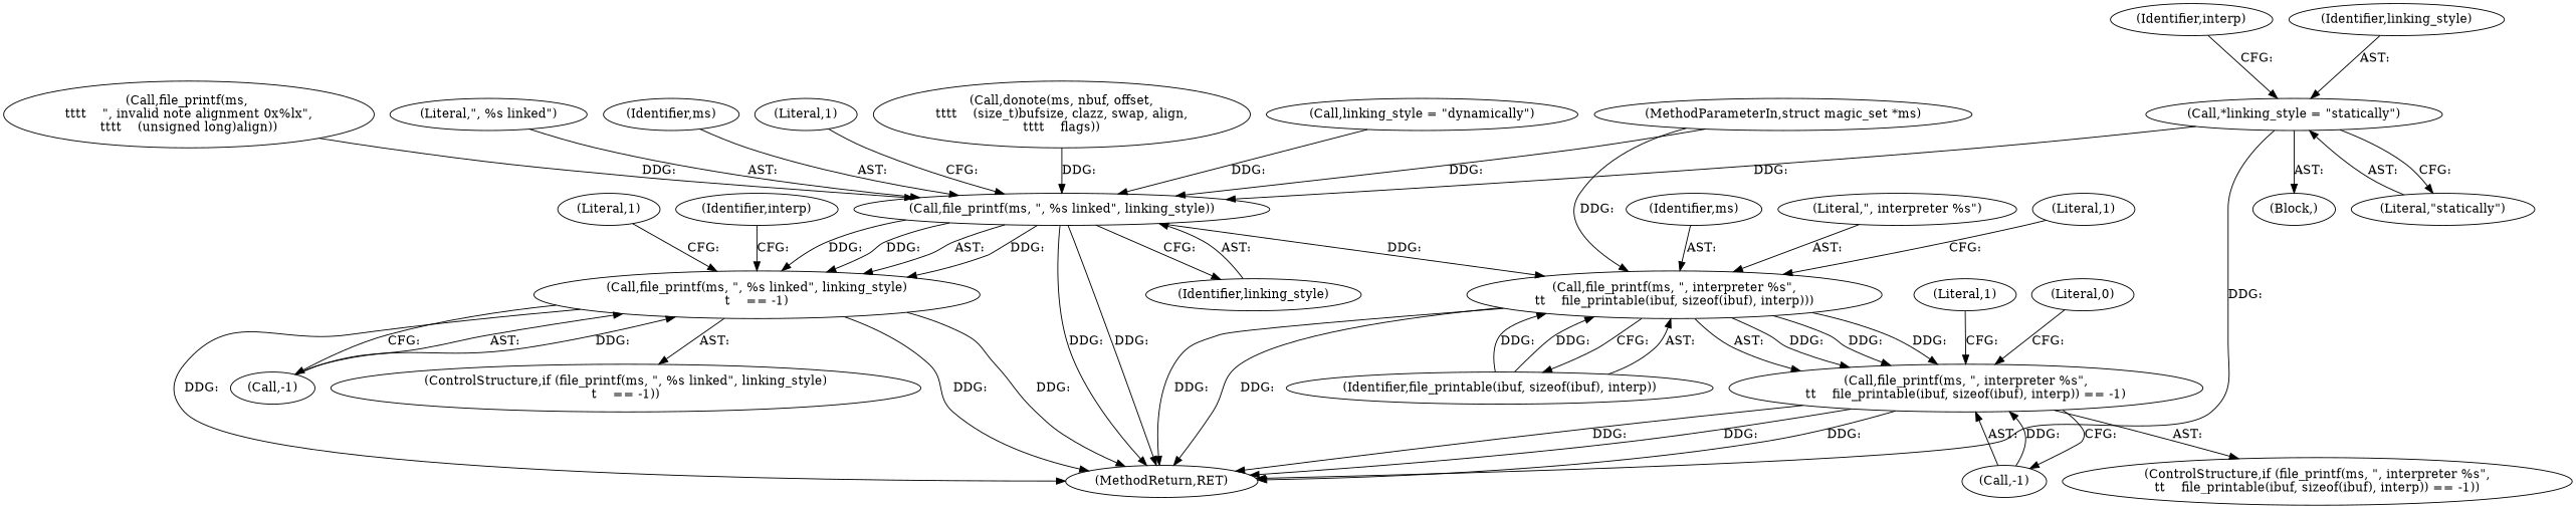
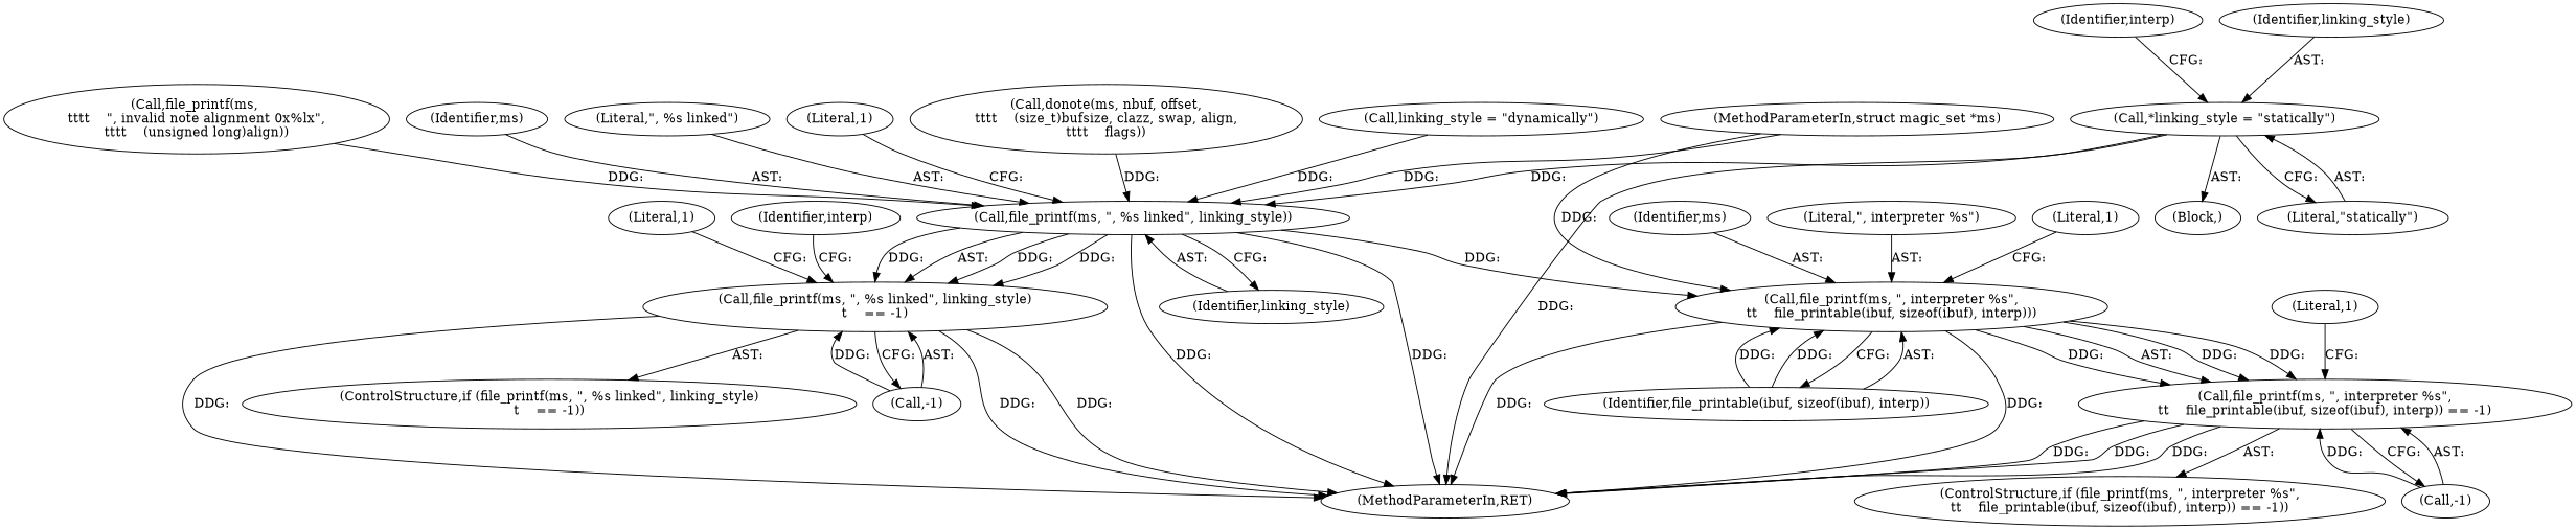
  digraph {
    n1 [label="(Call,*linking_style = \"statically\")"]
    n2 [label="(Call,file_printf(ms, \", %s linked\", linking_style))"]
    n3 [label="(Literal,\"statically\")"]
    n4 [label="(Block,)"]
-   n5 [label="(MethodReturn,RET)"]
+   n5 [label="(MethodParameterIn,RET)"]
    n6 [label="(Call,file_printf(ms, \", %s linked\", linking_style)\n\t    == -1)"]
    n7 [label="(Call,file_printf(ms, \", interpreter %s\",\n\t\t    file_printable(ibuf, sizeof(ibuf), interp)))"]
    n8 [label="(Identifier,linking_style)"]
    n9 [label="(Call,-1)"]
    n10 [label="(ControlStructure,if (file_printf(ms, \", %s linked\", linking_style)\n\t    == -1))"]
    n11 [label="(Call,file_printf(ms, \", interpreter %s\",\n\t\t    file_printable(ibuf, sizeof(ibuf), interp)) == -1)"]
    n12 [label="(Identifier,file_printable(ibuf, sizeof(ibuf), interp))"]
    n13 [label="(ControlStructure,if (file_printf(ms, \", interpreter %s\",\n\t\t    file_printable(ibuf, sizeof(ibuf), interp)) == -1))"]
    n14 [label="(Call,-1)"]
    n15 [label="(MethodParameterIn,struct magic_set *ms)"]
    n16 [label="(Literal,1)"]
    n17 [label="(Literal,1)"]
    n18 [label="(Identifier,interp)"]
    n19 [label="(Call,linking_style = \"dynamically\")"]
    n20 [label="(Call,file_printf(ms, \n\t\t\t\t    \", invalid note alignment 0x%lx\",\n\t\t\t\t    (unsigned long)align))"]
    n21 [label="(Identifier,ms)"]
    n22 [label="(Literal,\", interpreter %s\")"]
    n23 [label="(Literal,\", %s linked\")"]
    n24 [label="(Identifier,ms)"]
    n25 [label="(Identifier,linking_style)"]
    n26 [label="(Literal,1)"]
-   n27 [label="(Literal,0)"]
    n28 [label="(Identifier,interp)"]
    n29 [label="(Call,donote(ms, nbuf, offset,\n\t\t\t\t    (size_t)bufsize, clazz, swap, align,\n\t\t\t\t    flags))"]
    n30 [label="(Literal,1)"]
    n1 -> n2 [label="DDG: "]
    n1 -> n3 [label="CFG: "]
    n1 -> n4 [label="AST: "]
    n1 -> n5 [label="DDG: "]
    n2 -> n5 [label="DDG: "]
    n2 -> n5 [label="DDG: "]
    n2 -> n6 [label="AST: "]
    n2 -> n6 [label="DDG: "]
    n2 -> n6 [label="DDG: "]
    n2 -> n6 [label="DDG: "]
    n2 -> n7 [label="DDG: "]
    n2 -> n8 [label="CFG: "]
    n3 -> n1 [label="AST: "]
    n6 -> n5 [label="DDG: "]
    n6 -> n5 [label="DDG: "]
    n6 -> n5 [label="DDG: "]
    n6 -> n9 [label="CFG: "]
    n6 -> n10 [label="AST: "]
    n7 -> n5 [label="DDG: "]
    n7 -> n5 [label="DDG: "]
    n7 -> n11 [label="AST: "]
    n7 -> n11 [label="DDG: "]
    n7 -> n11 [label="DDG: "]
    n7 -> n11 [label="DDG: "]
    n7 -> n12 [label="CFG: "]
    n8 -> n2 [label="AST: "]
    n9 -> n6 [label="AST: "]
    n9 -> n6 [label="DDG: "]
    n11 -> n5 [label="DDG: "]
    n11 -> n5 [label="DDG: "]
    n11 -> n5 [label="DDG: "]
    n11 -> n13 [label="AST: "]
    n11 -> n14 [label="CFG: "]
    n12 -> n7 [label="AST: "]
    n12 -> n7 [label="DDG: "]
    n12 -> n7 [label="DDG: "]
    n14 -> n11 [label="AST: "]
    n14 -> n11 [label="DDG: "]
    n15 -> n2 [label="DDG: "]
    n15 -> n7 [label="DDG: "]
    n16 -> n11 [label="CFG: "]
    n17 -> n6 [label="CFG: "]
    n18 -> n1 [label="CFG: "]
    n19 -> n2 [label="DDG: "]
    n20 -> n2 [label="DDG: "]
    n21 -> n7 [label="AST: "]
    n22 -> n7 [label="AST: "]
    n23 -> n2 [label="AST: "]
    n24 -> n2 [label="AST: "]
    n25 -> n1 [label="AST: "]
    n26 -> n2 [label="CFG: "]
-   n27 -> n11 [label="CFG: "]
    n28 -> n6 [label="CFG: "]
    n29 -> n2 [label="DDG: "]
    n30 -> n7 [label="CFG: "]
  }
